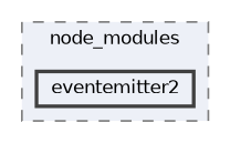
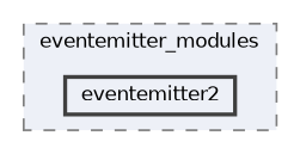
  digraph {
    compound=true
    n1 [color=grey25 fillcolor="#edf0f7" fontname=Helvetica fontsize=10 height=0.2 label=eventemitter2 shape=box style="filled,bold" width=0.4]
    subgraph cluster_1 {
      bgcolor="#edf0f7"
      fontname=Helvetica
      fontsize=10
-     label=node_modules
+     label=eventemitter_modules
      pencolor=grey50
      style="filled,dashed"
      n1
    }
  }
